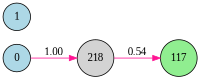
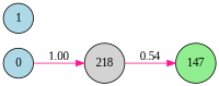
  digraph {
    fontname="Liberation Serif"
    rankdir=LR
    node [fillcolor=lightblue fontname="Liberation Serif" shape=circle style=filled]
    edge [color=deeppink fontname="Liberation Serif"]
    n1 [label=0]
    n2 [fillcolor=lightgray label=218]
-   n3 [fillcolor=lightgreen label=117]
+   n3 [fillcolor=lightgreen label=147]
    n4 [label=1]
    n1 -> n2 [label=1.00]
    n2 -> n3 [label=0.54]
  }
